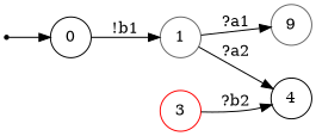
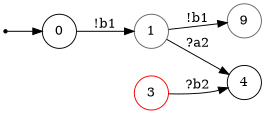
  digraph {
    rankdir=LR
    node [color=black shape=circle]
    ENTRY [shape=point]
    0
    1 [color=gray40]
    n4 [color=gray40 label=9]
    4
    3 [color=red]
    ENTRY -> 0
    0 -> 1 [label="!b1"]
-   1 -> n4 [label="?a1"]
+   1 -> n4 [label="!b1"]
    1 -> 4 [label="?a2"]
    3 -> 4 [label="?b2"]
  }
